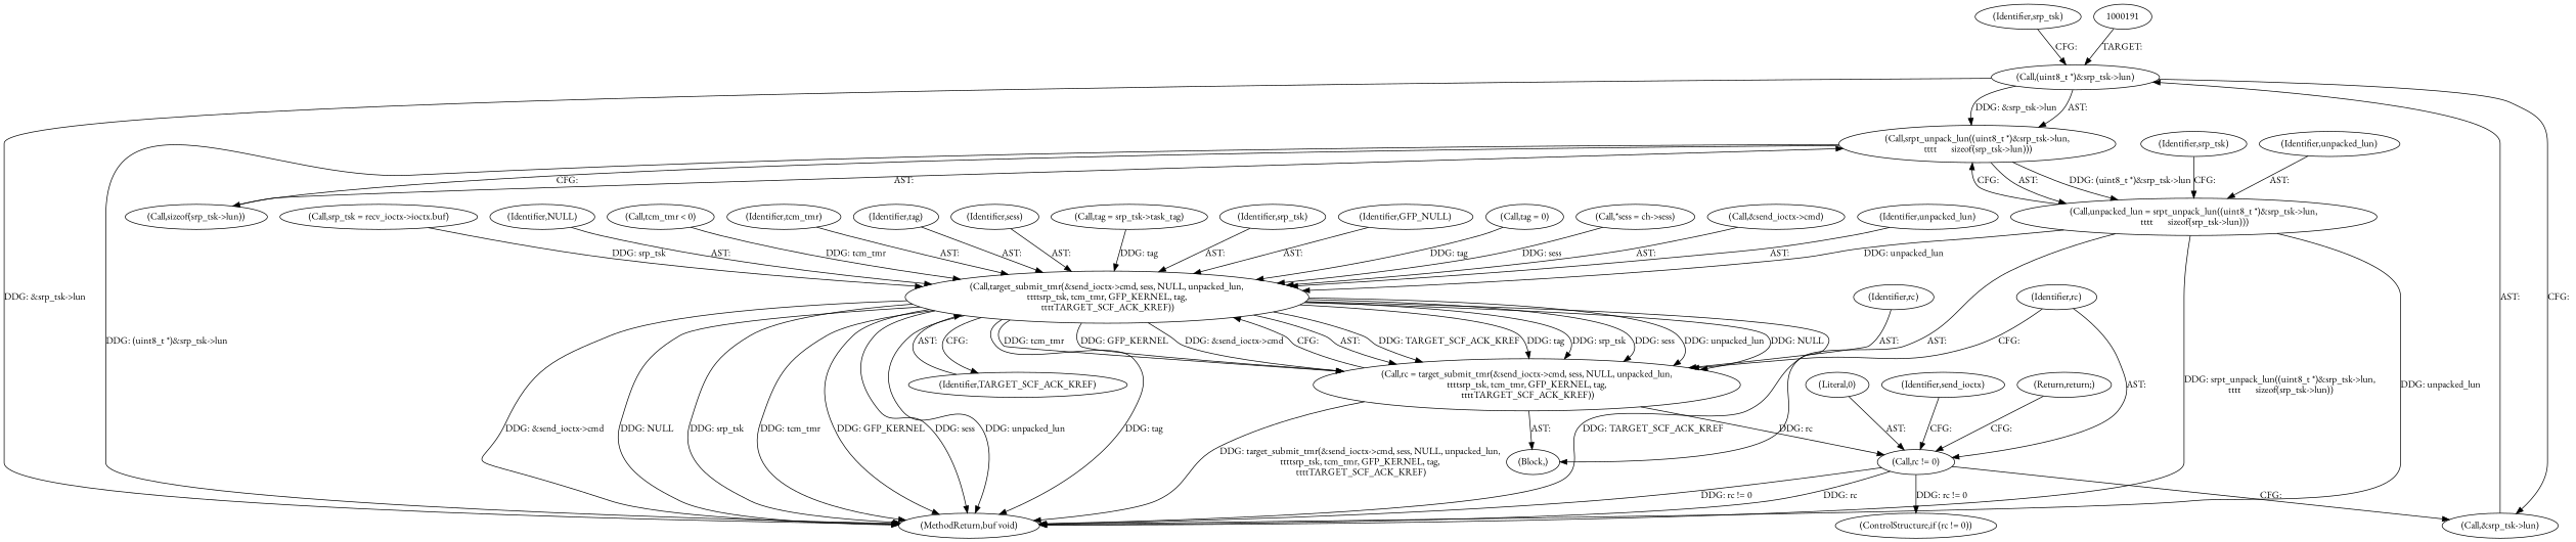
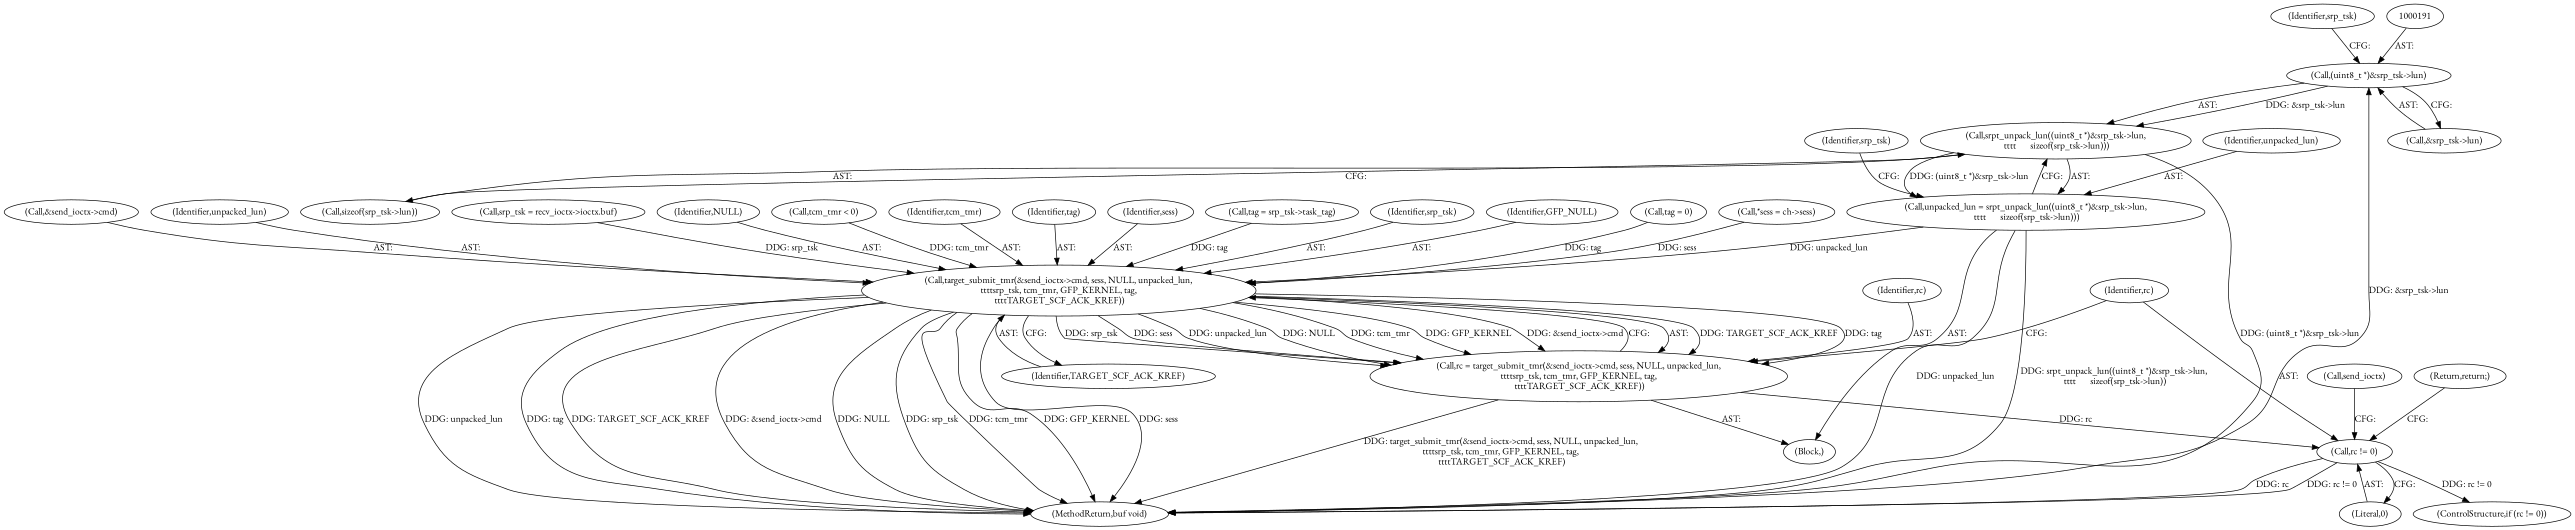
  digraph {
    fontname="EB Garamond"
    node [fontname="EB Garamond"]
    edge [fontname="EB Garamond"]
    n1 [label="(Call,(uint8_t *)&srp_tsk->lun)"]
    n2 [label="(Call,srpt_unpack_lun((uint8_t *)&srp_tsk->lun,\n \t\t\t\t       sizeof(srp_tsk->lun)))"]
    n3 [label="(MethodReturn,buf void)"]
    n4 [label="(Call,&srp_tsk->lun)"]
    n5 [label="(Call,unpacked_lun = srpt_unpack_lun((uint8_t *)&srp_tsk->lun,\n \t\t\t\t       sizeof(srp_tsk->lun)))"]
    n6 [label="(Call,sizeof(srp_tsk->lun))"]
    n7 [label="(Call,target_submit_tmr(&send_ioctx->cmd, sess, NULL, unpacked_lun,\n\t\t\t\tsrp_tsk, tcm_tmr, GFP_KERNEL, tag,\n \t\t\t\tTARGET_SCF_ACK_KREF))"]
    n8 [label="(Block,)"]
    n9 [label="(Call,rc = target_submit_tmr(&send_ioctx->cmd, sess, NULL, unpacked_lun,\n\t\t\t\tsrp_tsk, tcm_tmr, GFP_KERNEL, tag,\n \t\t\t\tTARGET_SCF_ACK_KREF))"]
    n10 [label="(Identifier,TARGET_SCF_ACK_KREF)"]
    n11 [label="(Call,rc != 0)"]
    n12 [label="(ControlStructure,if (rc != 0))"]
    n13 [label="(Literal,0)"]
    n14 [label="(Identifier,rc)"]
-   n15 [label="(Identifier,send_ioctx)"]
+   n15 [label="(Call,send_ioctx)"]
    n16 [label="(Identifier,GFP_NULL)"]
    n17 [label="(Call,tag = 0)"]
    n18 [label="(Call,*sess = ch->sess)"]
    n19 [label="(Identifier,srp_tsk)"]
    n20 [label="(Call,&send_ioctx->cmd)"]
    n21 [label="(Identifier,unpacked_lun)"]
    n22 [label="(Identifier,unpacked_lun)"]
    n23 [label="(Call,srp_tsk = recv_ioctx->ioctx.buf)"]
    n24 [label="(Identifier,NULL)"]
    n25 [label="(Identifier,rc)"]
    n26 [label="(Call,tcm_tmr < 0)"]
    n27 [label="(Identifier,tcm_tmr)"]
    n28 [label="(Identifier,tag)"]
    n29 [label="(Identifier,sess)"]
    n30 [label="(Identifier,srp_tsk)"]
    n31 [label="(Call,tag = srp_tsk->task_tag)"]
    n32 [label="(Return,return;)"]
    n33 [label="(Identifier,srp_tsk)"]
    1000191
    n1 -> n2 [label="AST: "]
    n1 -> n2 [label="DDG: &srp_tsk->lun"]
-   n1 -> n3 [label="DDG: &srp_tsk->lun"]
+   n3 -> n1 [label="DDG: &srp_tsk->lun"]
    n1 -> n4 [label="CFG: "]
    n2 -> n3 [label="DDG: (uint8_t *)&srp_tsk->lun"]
    n2 -> n5 [label="AST: "]
    n2 -> n5 [label="DDG: (uint8_t *)&srp_tsk->lun"]
    n2 -> n6 [label="CFG: "]
    n4 -> n1 [label="AST: "]
    n5 -> n2 [label="CFG: "]
    n5 -> n3 [label="DDG: unpacked_lun"]
    n5 -> n3 [label="DDG: srpt_unpack_lun((uint8_t *)&srp_tsk->lun,\n \t\t\t\t       sizeof(srp_tsk->lun))"]
    n5 -> n7 [label="DDG: unpacked_lun"]
    n5 -> n8 [label="AST: "]
    n6 -> n2 [label="AST: "]
    n7 -> n3 [label="DDG: TARGET_SCF_ACK_KREF"]
    n7 -> n3 [label="DDG: &send_ioctx->cmd"]
    n7 -> n3 [label="DDG: NULL"]
    n7 -> n3 [label="DDG: srp_tsk"]
    n7 -> n3 [label="DDG: tcm_tmr"]
    n7 -> n3 [label="DDG: GFP_KERNEL"]
    n7 -> n3 [label="DDG: sess"]
    n7 -> n3 [label="DDG: unpacked_lun"]
    n7 -> n3 [label="DDG: tag"]
    n7 -> n9 [label="AST: "]
    n7 -> n9 [label="DDG: TARGET_SCF_ACK_KREF"]
    n7 -> n9 [label="DDG: tag"]
    n7 -> n9 [label="DDG: srp_tsk"]
    n7 -> n9 [label="DDG: sess"]
    n7 -> n9 [label="DDG: unpacked_lun"]
    n7 -> n9 [label="DDG: NULL"]
    n7 -> n9 [label="DDG: tcm_tmr"]
    n7 -> n9 [label="DDG: GFP_KERNEL"]
    n7 -> n9 [label="DDG: &send_ioctx->cmd"]
    n7 -> n10 [label="CFG: "]
    n9 -> n3 [label="DDG: target_submit_tmr(&send_ioctx->cmd, sess, NULL, unpacked_lun,\n\t\t\t\tsrp_tsk, tcm_tmr, GFP_KERNEL, tag,\n \t\t\t\tTARGET_SCF_ACK_KREF)"]
    n9 -> n7 [label="CFG: "]
    n9 -> n8 [label="AST: "]
    n9 -> n11 [label="DDG: rc"]
    n10 -> n7 [label="AST: "]
    n11 -> n3 [label="DDG: rc"]
    n11 -> n3 [label="DDG: rc != 0"]
    n11 -> n12 [label="DDG: rc != 0"]
-   n11 -> n4 [label="CFG: "]
+   n11 -> n13 [label="CFG: "]
    n13 -> n11 [label="AST: "]
    n14 -> n9 [label="CFG: "]
    n14 -> n11 [label="AST: "]
    n15 -> n11 [label="CFG: "]
    n16 -> n7 [label="AST: "]
    n17 -> n7 [label="DDG: tag"]
    n18 -> n7 [label="DDG: sess"]
    n19 -> n5 [label="CFG: "]
    n20 -> n7 [label="AST: "]
    n21 -> n7 [label="AST: "]
    n22 -> n5 [label="AST: "]
    n23 -> n7 [label="DDG: srp_tsk"]
    n24 -> n7 [label="AST: "]
    n25 -> n9 [label="AST: "]
    n26 -> n7 [label="DDG: tcm_tmr"]
    n27 -> n7 [label="AST: "]
    n28 -> n7 [label="AST: "]
    n29 -> n7 [label="AST: "]
    n30 -> n1 [label="CFG: "]
    n31 -> n7 [label="DDG: tag"]
    n32 -> n11 [label="CFG: "]
    n33 -> n7 [label="AST: "]
-   1000191 -> n1 [label="TARGET: "]
+   1000191 -> n1 [label="AST: "]
  }
